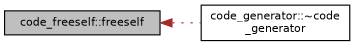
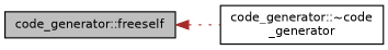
  digraph {
    rankdir=LR
    node [color=black fontname=Helvetica fontsize=10 shape=record style=filled]
-   n1 [fillcolor=grey75 fontcolor=black height=0.2 label="code_freeself::freeself" width=0.4]
+   n1 [fillcolor=grey75 fontcolor=black height=0.2 label="code_generator::freeself" width=0.4]
    n2 [fillcolor=white height=0.2 label="code_generator::~code\l_generator" width=0.4]
    n1 -> n2 [color=brown dir=back fontname=Helvetica fontsize=10 labelfontname=Helvetica labelfontsize=10 style=dotted]
  }
